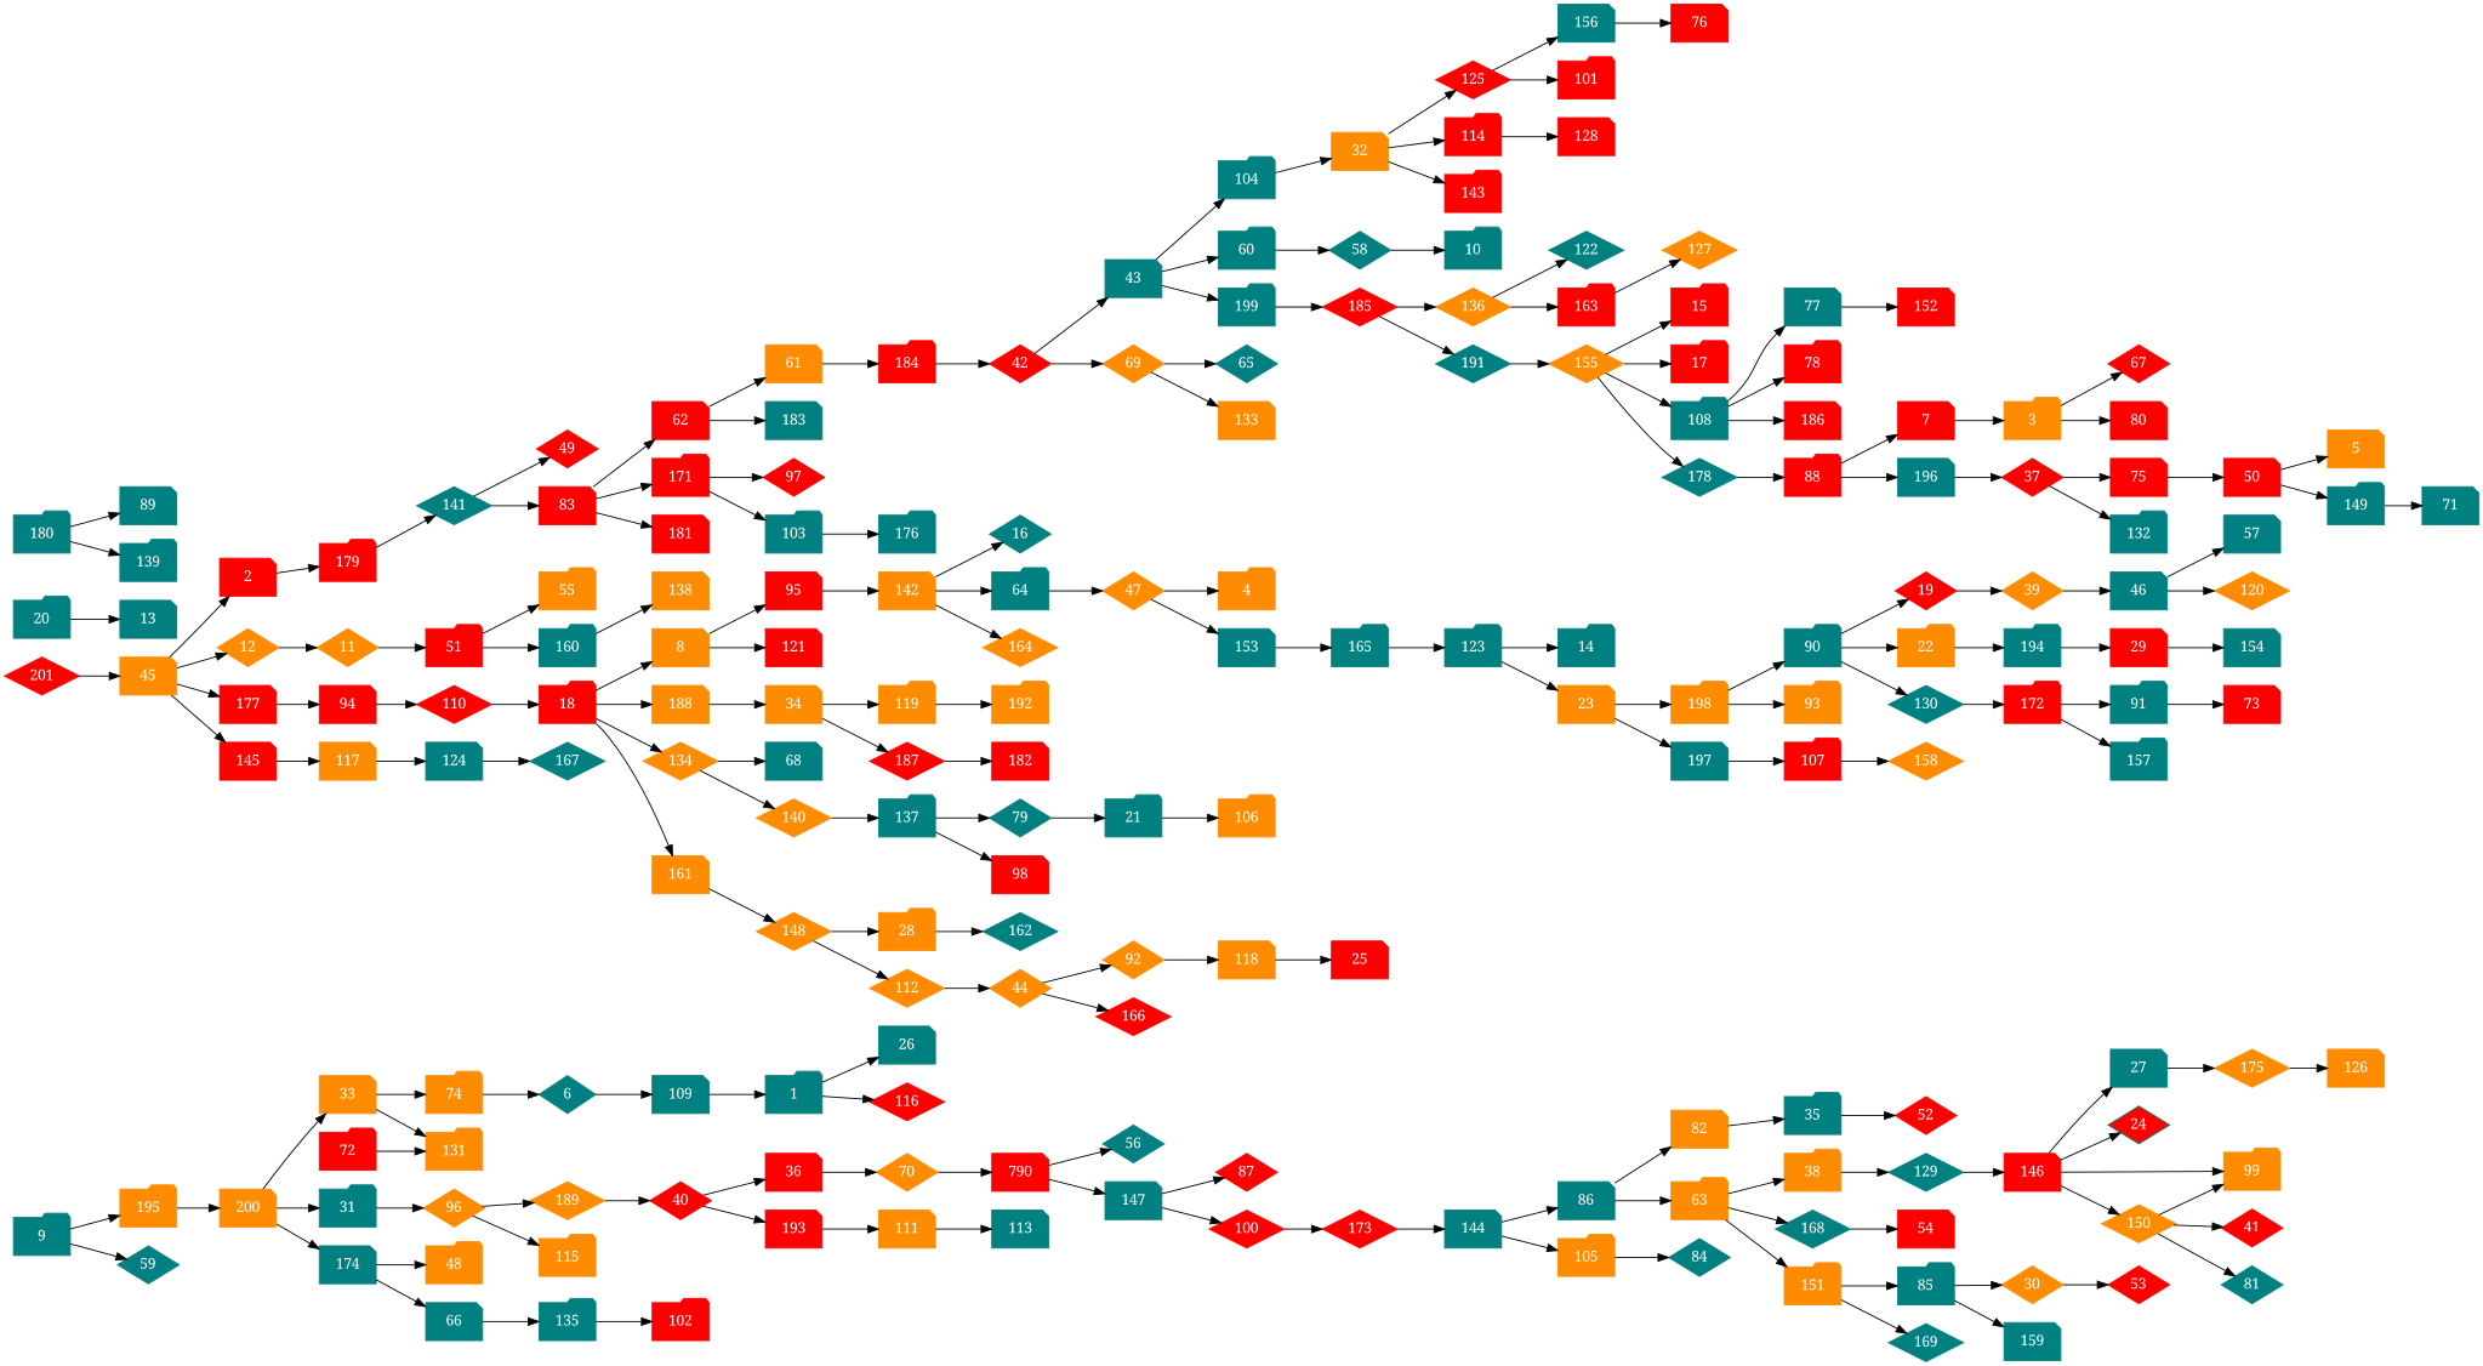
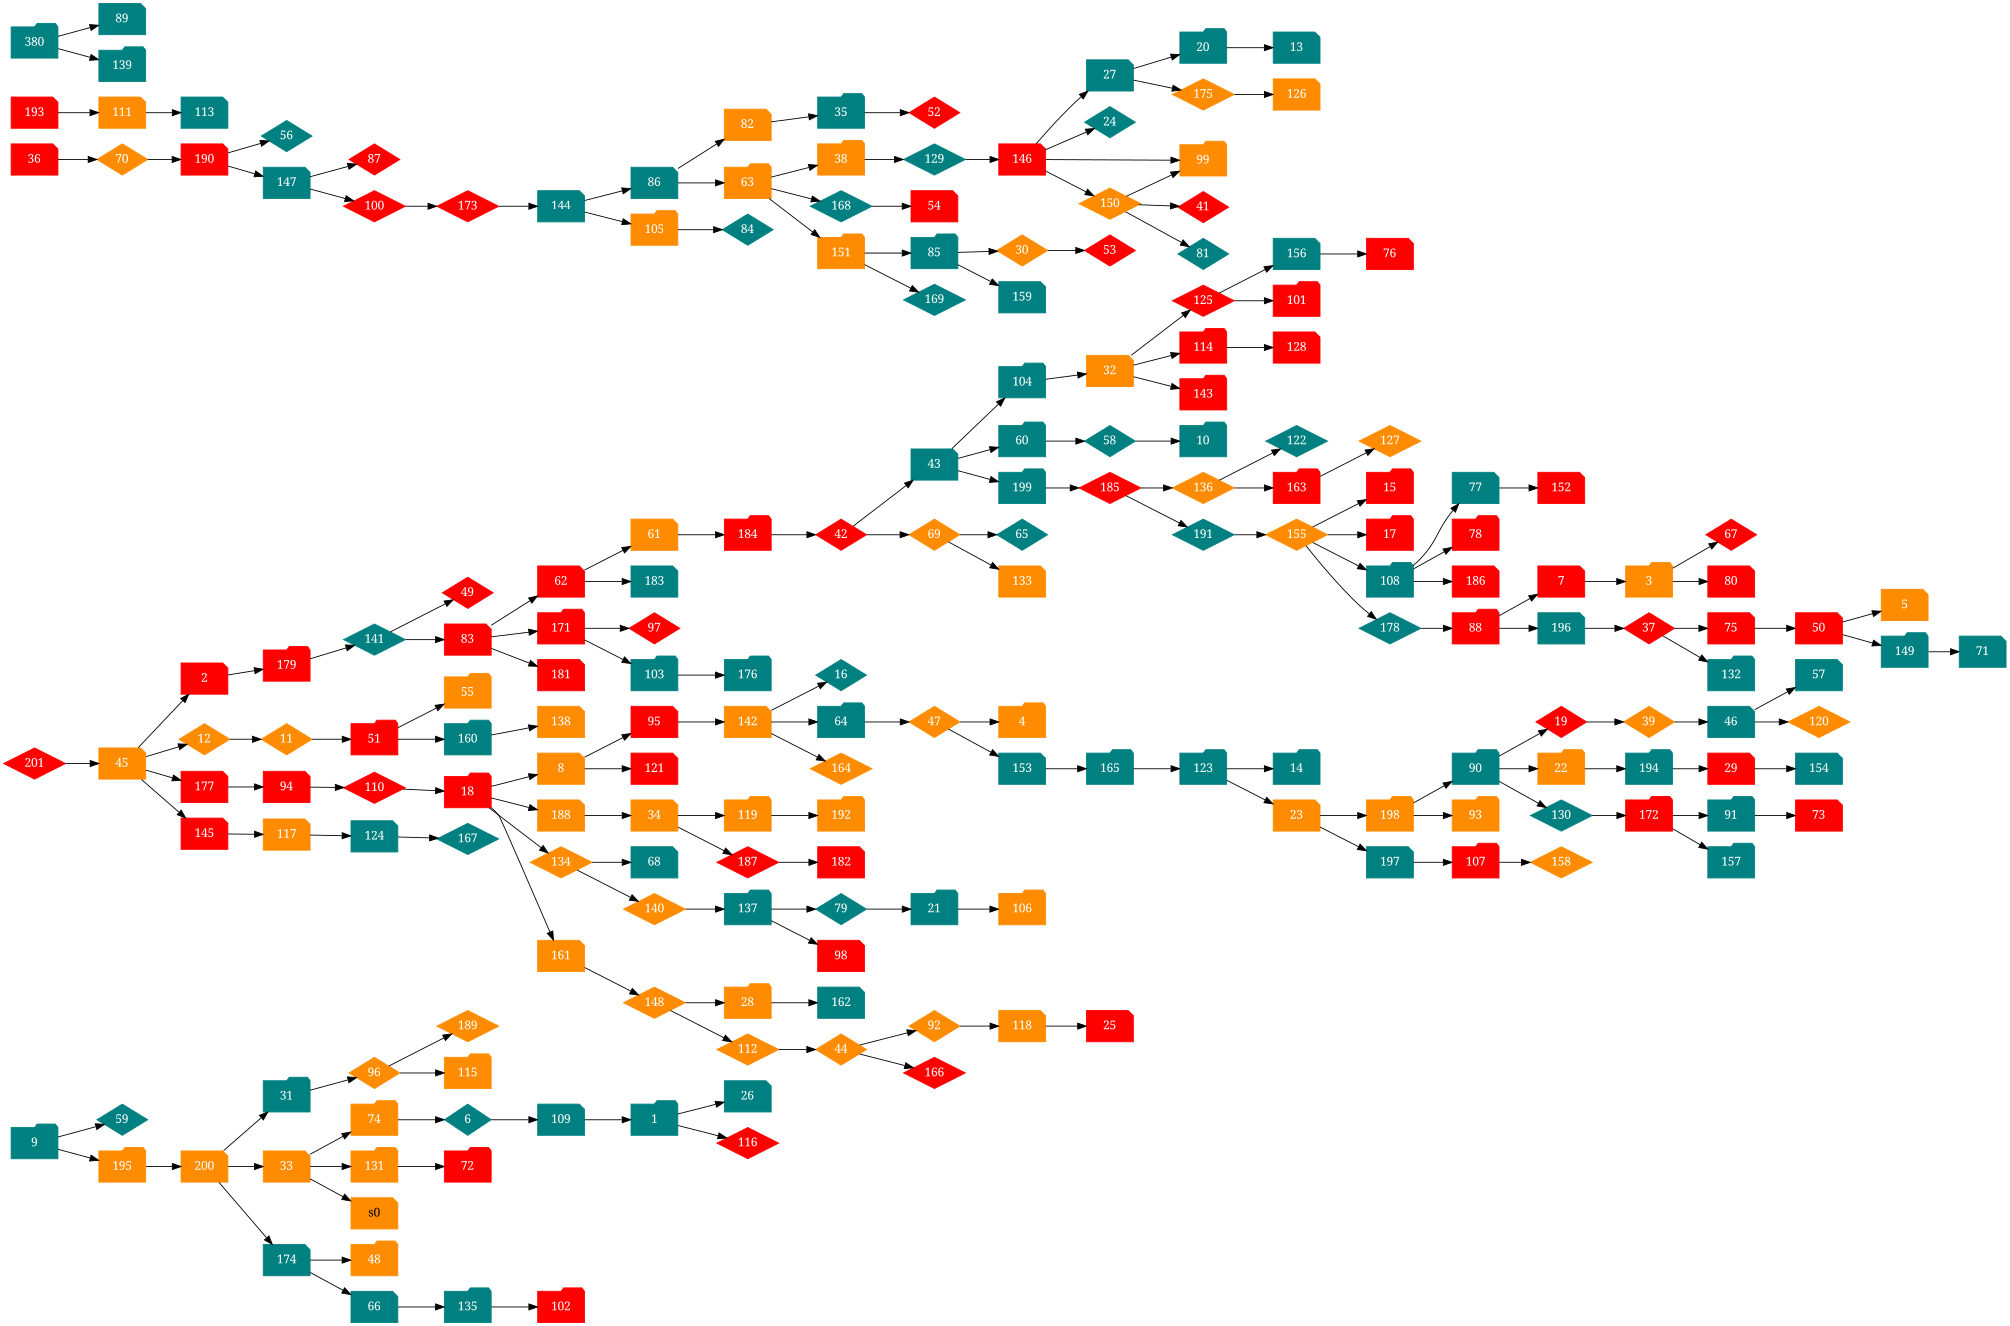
  digraph {
    fontname="Noto Serif"
    rankdir=LR
    node [color=teal fontcolor=white fontname="Noto Serif" shape=note style=filled]
    edge [fontname="Noto Serif"]
    1 [shape=folder]
    109
    26
    116 [color=red shape=diamond]
    45 [color=darkorange]
    2 [color=red]
    12 [color=darkorange shape=diamond]
    177 [color=red]
    145 [color=red]
    179 [color=red shape=folder]
    11 [color=darkorange shape=diamond]
    94 [color=red]
    117 [color=darkorange]
    141 [shape=diamond]
    7 [color=red]
    3 [color=darkorange shape=folder]
    67 [color=red shape=diamond]
    80 [color=red]
    47 [color=darkorange shape=diamond]
    4 [color=darkorange shape=folder]
    153
    165 [shape=folder]
    50 [color=red]
    5 [color=darkorange]
    149 [shape=folder]
    71
    74 [color=darkorange shape=folder]
    6 [shape=diamond]
    88 [color=red shape=folder]
    196
    37 [color=red shape=diamond]
    18 [color=red shape=folder]
    8 [color=darkorange]
    188 [color=darkorange]
    134 [color=darkorange shape=diamond]
    161 [color=darkorange]
    95 [color=red]
    121 [color=red]
    34 [color=darkorange]
    68
    140 [color=darkorange shape=diamond]
    148 [color=darkorange shape=diamond]
    142 [color=darkorange]
    9 [shape=folder]
    59 [shape=diamond]
    195 [color=darkorange shape=folder]
    200 [color=darkorange]
    58 [shape=diamond]
    10 [shape=folder]
    51 [color=red shape=folder]
    55 [color=darkorange shape=folder]
    160 [shape=folder]
    20 [shape=folder]
    13
    123 [shape=folder]
    14 [shape=folder]
    23 [color=darkorange]
    198 [color=darkorange shape=folder]
    197
    155 [color=darkorange shape=diamond]
    15 [color=red shape=folder]
    17 [color=red shape=folder]
    108 [shape=folder]
    178 [shape=diamond]
    77
    78 [color=red shape=folder]
    186 [color=red]
    16 [shape=diamond]
    64 [shape=folder]
    164 [color=darkorange shape=diamond]
    110 [color=red shape=diamond]
    90 [shape=folder]
    19 [color=red shape=diamond]
    22 [color=darkorange shape=folder]
    130 [shape=diamond]
    39 [color=darkorange shape=diamond]
    194 [shape=folder]
    172 [color=red shape=folder]
    46
    27
    175 [color=darkorange shape=diamond]
    126 [color=darkorange]
    79 [shape=diamond]
    21 [shape=folder]
    106 [color=darkorange shape=folder]
    29 [color=red]
    93 [color=darkorange shape=folder]
    107 [color=red shape=folder]
    146 [color=red]
-   24 [shape=diamond fillcolor=red]
+   24 [shape=diamond]
    150 [color=darkorange shape=diamond]
    99 [color=darkorange shape=folder]
    41 [color=red shape=diamond]
    81 [shape=diamond]
    118 [color=darkorange]
    25 [color=red]
    28 [color=darkorange shape=folder]
    112 [color=darkorange shape=diamond]
-   162 [shape=diamond]
+   162
    44 [color=darkorange shape=diamond]
    154
    85 [shape=folder]
    30 [color=darkorange shape=diamond]
    159
    53 [color=red shape=diamond]
    31 [shape=folder]
    33 [color=darkorange]
    174
    96 [color=darkorange shape=diamond]
    131 [color=darkorange shape=folder]
+   s0 [color=darkorange fontcolor=black]
    48 [color=darkorange shape=folder]
    66
    189 [color=darkorange shape=diamond]
    115 [color=darkorange shape=folder]
    104 [shape=folder]
    32 [color=darkorange]
    125 [color=red shape=diamond]
    114 [color=red shape=folder]
    143 [color=red shape=folder]
    156
    101 [color=red shape=folder]
    128 [color=red]
    72 [color=red shape=folder]
    119 [color=darkorange shape=folder]
    187 [color=red shape=diamond]
    192 [color=darkorange shape=folder]
    182 [color=red]
    82 [color=darkorange]
    35 [shape=folder]
    52 [color=red shape=diamond]
-   40 [color=red shape=diamond]
    36 [color=red]
    193 [color=red]
    70 [color=darkorange shape=diamond]
    111 [color=darkorange]
-   190 [color=red label=790]
+   190 [color=red]
    75 [color=red]
    132 [shape=folder]
    63 [color=darkorange shape=folder]
    38 [color=darkorange shape=folder]
    168 [shape=diamond]
    151 [color=darkorange shape=folder]
    129 [shape=diamond]
    54 [color=red]
    169 [shape=diamond]
    57
    120 [color=darkorange shape=diamond]
-   180 [shape=folder]
+   180 [shape=folder label=380]
    89
    139 [shape=folder]
    184 [color=red shape=folder]
    42 [color=red shape=diamond]
    43
    69 [color=darkorange shape=diamond]
    60 [shape=folder]
    199 [shape=folder]
    65 [shape=diamond]
    133 [color=darkorange]
    185 [color=red shape=diamond]
    92 [color=darkorange shape=diamond]
    166 [color=red shape=diamond]
    201 [color=red shape=diamond]
    135 [shape=folder]
    49 [color=red shape=diamond]
    83 [color=red]
    62 [color=red]
    171 [color=red shape=folder]
    181 [color=red]
    138 [color=darkorange]
    56 [shape=diamond]
    147
    87 [color=red shape=diamond]
    100 [color=red shape=diamond]
    61 [color=darkorange]
    183
    97 [color=red shape=diamond]
    103 [shape=folder]
    86
    102 [color=red shape=folder]
    137 [shape=folder]
    91 [shape=folder]
    73 [color=red]
    76 [color=red]
    152 [color=red]
    98 [color=red]
    105 [color=darkorange shape=folder]
    84 [shape=diamond]
    144
    173 [color=red shape=diamond]
    157 [shape=folder]
    176 [shape=folder]
    158 [color=darkorange shape=diamond]
    113
    124
    167 [shape=diamond]
    136 [color=darkorange shape=diamond]
    122 [shape=diamond]
    163 [color=red shape=folder]
    127 [color=darkorange shape=diamond]
    191 [shape=diamond]
    1 -> 26
    1 -> 116
    109 -> 1
    45 -> 2
    45 -> 12
    45 -> 177
    45 -> 145
    2 -> 179
    12 -> 11
    177 -> 94
    145 -> 117
    179 -> 141
    11 -> 51
    94 -> 110
    117 -> 124
    141 -> 49
    141 -> 83
    7 -> 3
    3 -> 67
    3 -> 80
    47 -> 4
    47 -> 153
    153 -> 165
    165 -> 123
    50 -> 5
    50 -> 149
    149 -> 71
    74 -> 6
    6 -> 109
    88 -> 7
    88 -> 196
    196 -> 37
    37 -> 75
    37 -> 132
    18 -> 8
    18 -> 188
    18 -> 134
    18 -> 161
    8 -> 95
    8 -> 121
    188 -> 34
    134 -> 68
    134 -> 140
    161 -> 148
    95 -> 142
    34 -> 119
    34 -> 187
    140 -> 137
    148 -> 28
    148 -> 112
    142 -> 16
    142 -> 64
    142 -> 164
    9 -> 59
    9 -> 195
    195 -> 200
    200 -> 31
    200 -> 33
    200 -> 174
    58 -> 10
    51 -> 55
    51 -> 160
    160 -> 138
    20 -> 13
    123 -> 14
    123 -> 23
    23 -> 198
    23 -> 197
    198 -> 90
    198 -> 93
    197 -> 107
    155 -> 15
    155 -> 17
    155 -> 108
    155 -> 178
    108 -> 77
    108 -> 78
    108 -> 186
    178 -> 88
    77 -> 152
    64 -> 47
    110 -> 18
    90 -> 19
    90 -> 22
    90 -> 130
    19 -> 39
    22 -> 194
    130 -> 172
    39 -> 46
    194 -> 29
    172 -> 91
    172 -> 157
    46 -> 57
    46 -> 120
+   27 -> 20
    27 -> 175
    175 -> 126
    79 -> 21
    21 -> 106
    29 -> 154
    107 -> 158
    146 -> 27
    146 -> 24
    146 -> 150
    146 -> 99
    150 -> 99
    150 -> 41
    150 -> 81
    118 -> 25
    28 -> 162
    112 -> 44
    44 -> 92
    44 -> 166
    85 -> 30
    85 -> 159
    30 -> 53
    31 -> 96
    33 -> 74
    33 -> 131
+   33 -> s0
    174 -> 48
    174 -> 66
    96 -> 189
    96 -> 115
-   72 -> 131
+   131 -> 72
    66 -> 135
-   189 -> 40
    104 -> 32
    32 -> 125
    32 -> 114
    32 -> 143
    125 -> 156
    125 -> 101
    114 -> 128
    156 -> 76
    119 -> 192
    187 -> 182
    82 -> 35
    35 -> 52
-   40 -> 36
-   40 -> 193
    36 -> 70
    193 -> 111
    70 -> 190
    111 -> 113
    190 -> 56
    190 -> 147
    75 -> 50
    63 -> 38
    63 -> 168
    63 -> 151
    38 -> 129
    168 -> 54
    151 -> 85
    151 -> 169
    129 -> 146
    180 -> 89
    180 -> 139
    184 -> 42
    42 -> 43
    42 -> 69
    43 -> 104
    43 -> 60
    43 -> 199
    69 -> 65
    69 -> 133
    60 -> 58
    199 -> 185
    185 -> 136
    185 -> 191
    92 -> 118
    201 -> 45
    135 -> 102
    83 -> 62
    83 -> 171
    83 -> 181
    62 -> 61
    62 -> 183
    171 -> 97
    171 -> 103
    147 -> 87
    147 -> 100
    100 -> 173
    61 -> 184
    103 -> 176
    86 -> 82
    86 -> 63
    137 -> 79
    137 -> 98
    91 -> 73
    105 -> 84
    144 -> 86
    144 -> 105
    173 -> 144
    124 -> 167
    136 -> 122
    136 -> 163
    163 -> 127
    191 -> 155
  }
